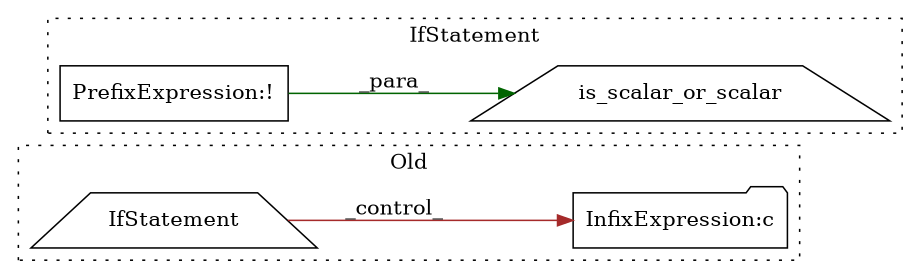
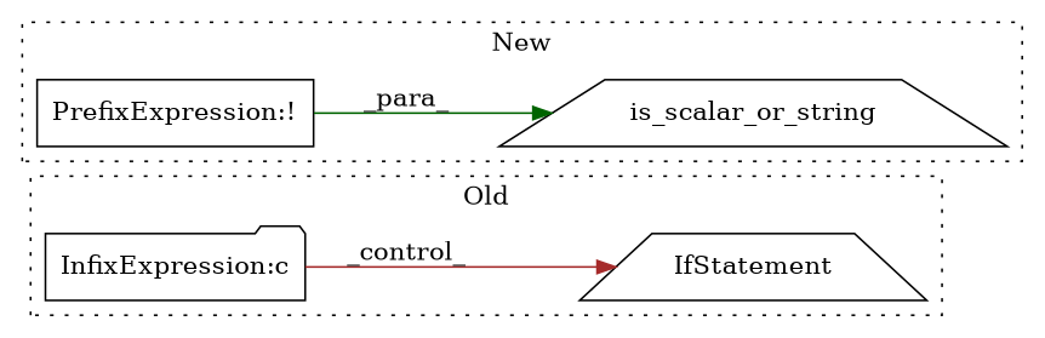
  digraph {
    rankdir=LR
    node [shape=trapezium]
    n1 [a=25 l="4,2" label=IfStatement s="1550,1569"]
    n2 [a=27 l=4 label="InfixExpression:c" s=1511 shape=folder]
-   n3 [a=32 l="20,1" label=is_scalar_or_scalar s="1491,1516"]
+   n3 [a=32 l="20,1" label=is_scalar_or_string s="1491,1516"]
    n4 [a=38 l=1 label="PrefixExpression:!" s=1484 shape=box]
    subgraph cluster_1 {
      label=Old
      style=dotted
      n1
      n2
    }
    subgraph cluster_2 {
-     label=IfStatement
+     label=New
      style=dotted
      n3
      n4
    }
-   n1 -> n2 [color=brown label=_control_]
+   n2 -> n1 [color=brown label=_control_]
    n4 -> n3 [color=darkgreen label=_para_]
  }
